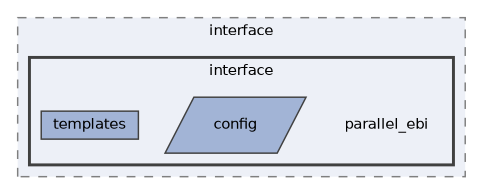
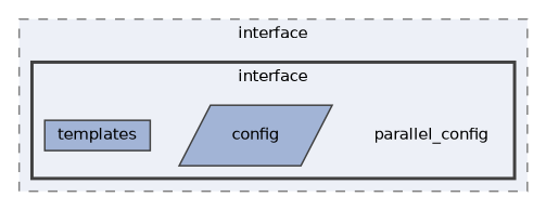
  digraph {
    compound=true
    node [fontname=Helvetica fontsize=10 color=grey25 fillcolor="#a2b4d6" style=filled]
-   n1 [height=0.2 label=parallel_ebi shape=plaintext width=0.4 color="" fillcolor="" style=""]
+   n1 [height=0.2 label=parallel_config shape=plaintext width=0.4 color="" fillcolor="" style=""]
    n2 [height=0.2 label=config shape=parallelogram width=0.4]
    n3 [height=0.2 label=templates shape=box width=0.4]
    subgraph cluster_1 {
      bgcolor="#edf0f7"
      fontname=Helvetica
      fontsize=10
      label=interface
      pencolor=grey50
      style="filled,dashed"
      subgraph cluster_2 {
        bgcolor="#edf0f7"
        fontname=Helvetica
        fontsize=10
        pencolor=grey25
        style="filled,bold"
        n1
        n2
        n3
      }
    }
  }
